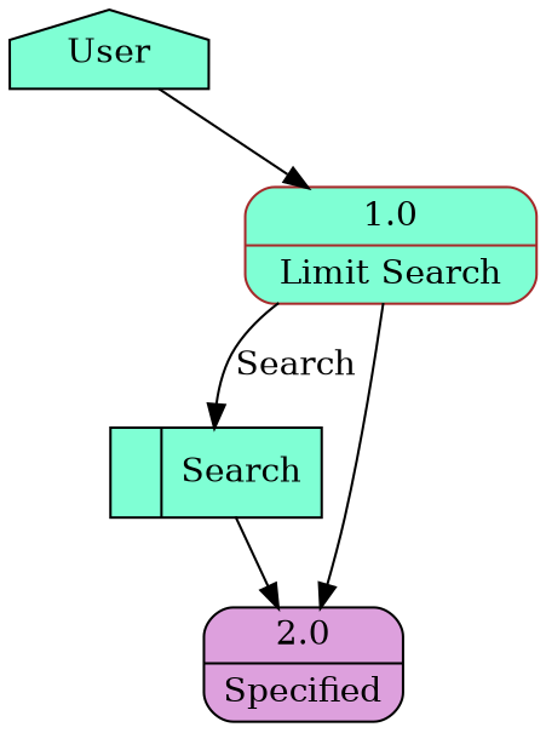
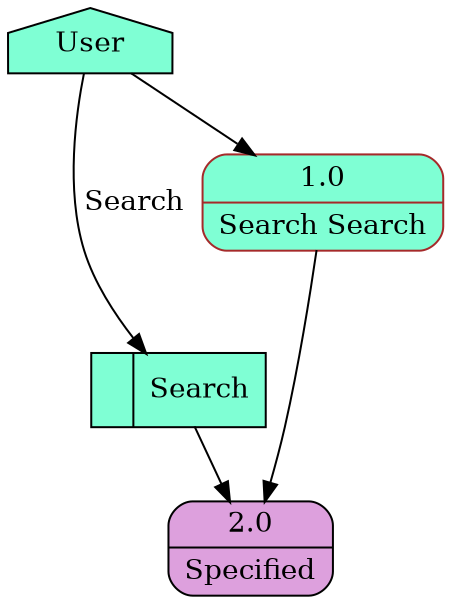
  digraph {
    node [color=black fillcolor=aquamarine shape=Mrecord style=filled]
    n1 [label="<f0>  |<f1> Search " shape=record]
    n2 [fillcolor=plum label="{<f0> 2.0|<f1> Specified }"]
    n3 [label=User shape=house]
-   n4 [color=brown label="{<f0> 1.0|<f1> Limit Search }"]
+   n4 [color=brown label="{<f0> 1.0|<f1> Search Search }"]
    n1 -> n2
    n3 -> n4
-   n4 -> n1 [label=Search]
+   n3 -> n1 [label=Search]
    n4 -> n2
  }
